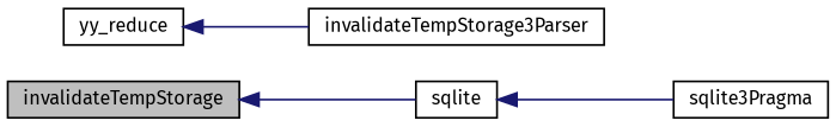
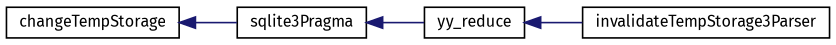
  digraph {
    fontname="Fira Sans"
    rankdir=LR
    node [color=black fillcolor=white fontname="Fira Sans" fontsize=10 shape=record style=filled]
    edge [color=midnightblue dir=back fontname="Fira Sans" fontsize=10 labelfontname=FreeSans labelfontsize=10 style=solid]
-   n1 [fillcolor=grey75 fontcolor=black height=0.2 label=invalidateTempStorage width=0.4]
-   n2 [height=0.2 label=sqlite width=0.4]
+   n2 [height=0.2 label=changeTempStorage width=0.4]
    n3 [height=0.2 label=sqlite3Pragma width=0.4]
    n4 [height=0.2 label=yy_reduce width=0.4]
    n5 [height=0.2 label=invalidateTempStorage3Parser width=0.4]
-   n1 -> n2
    n2 -> n3
+   n3 -> n4
    n4 -> n5
  }
